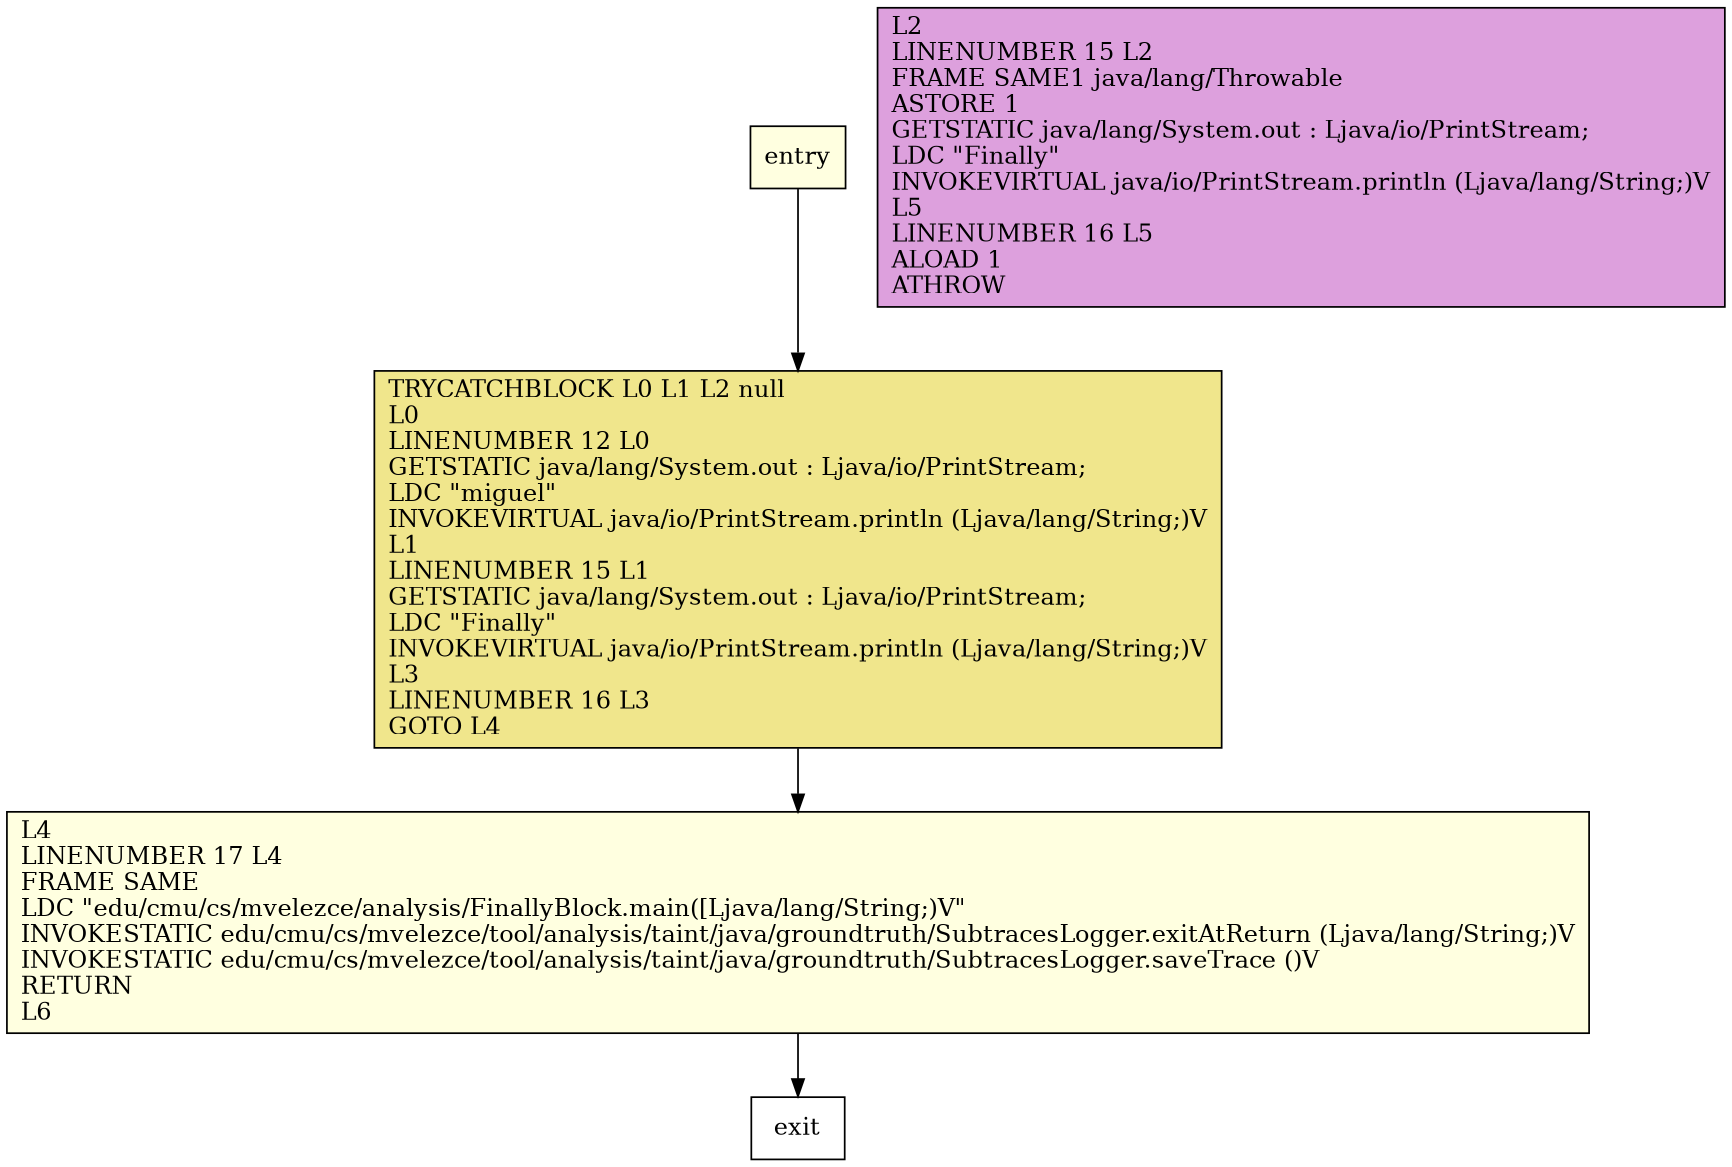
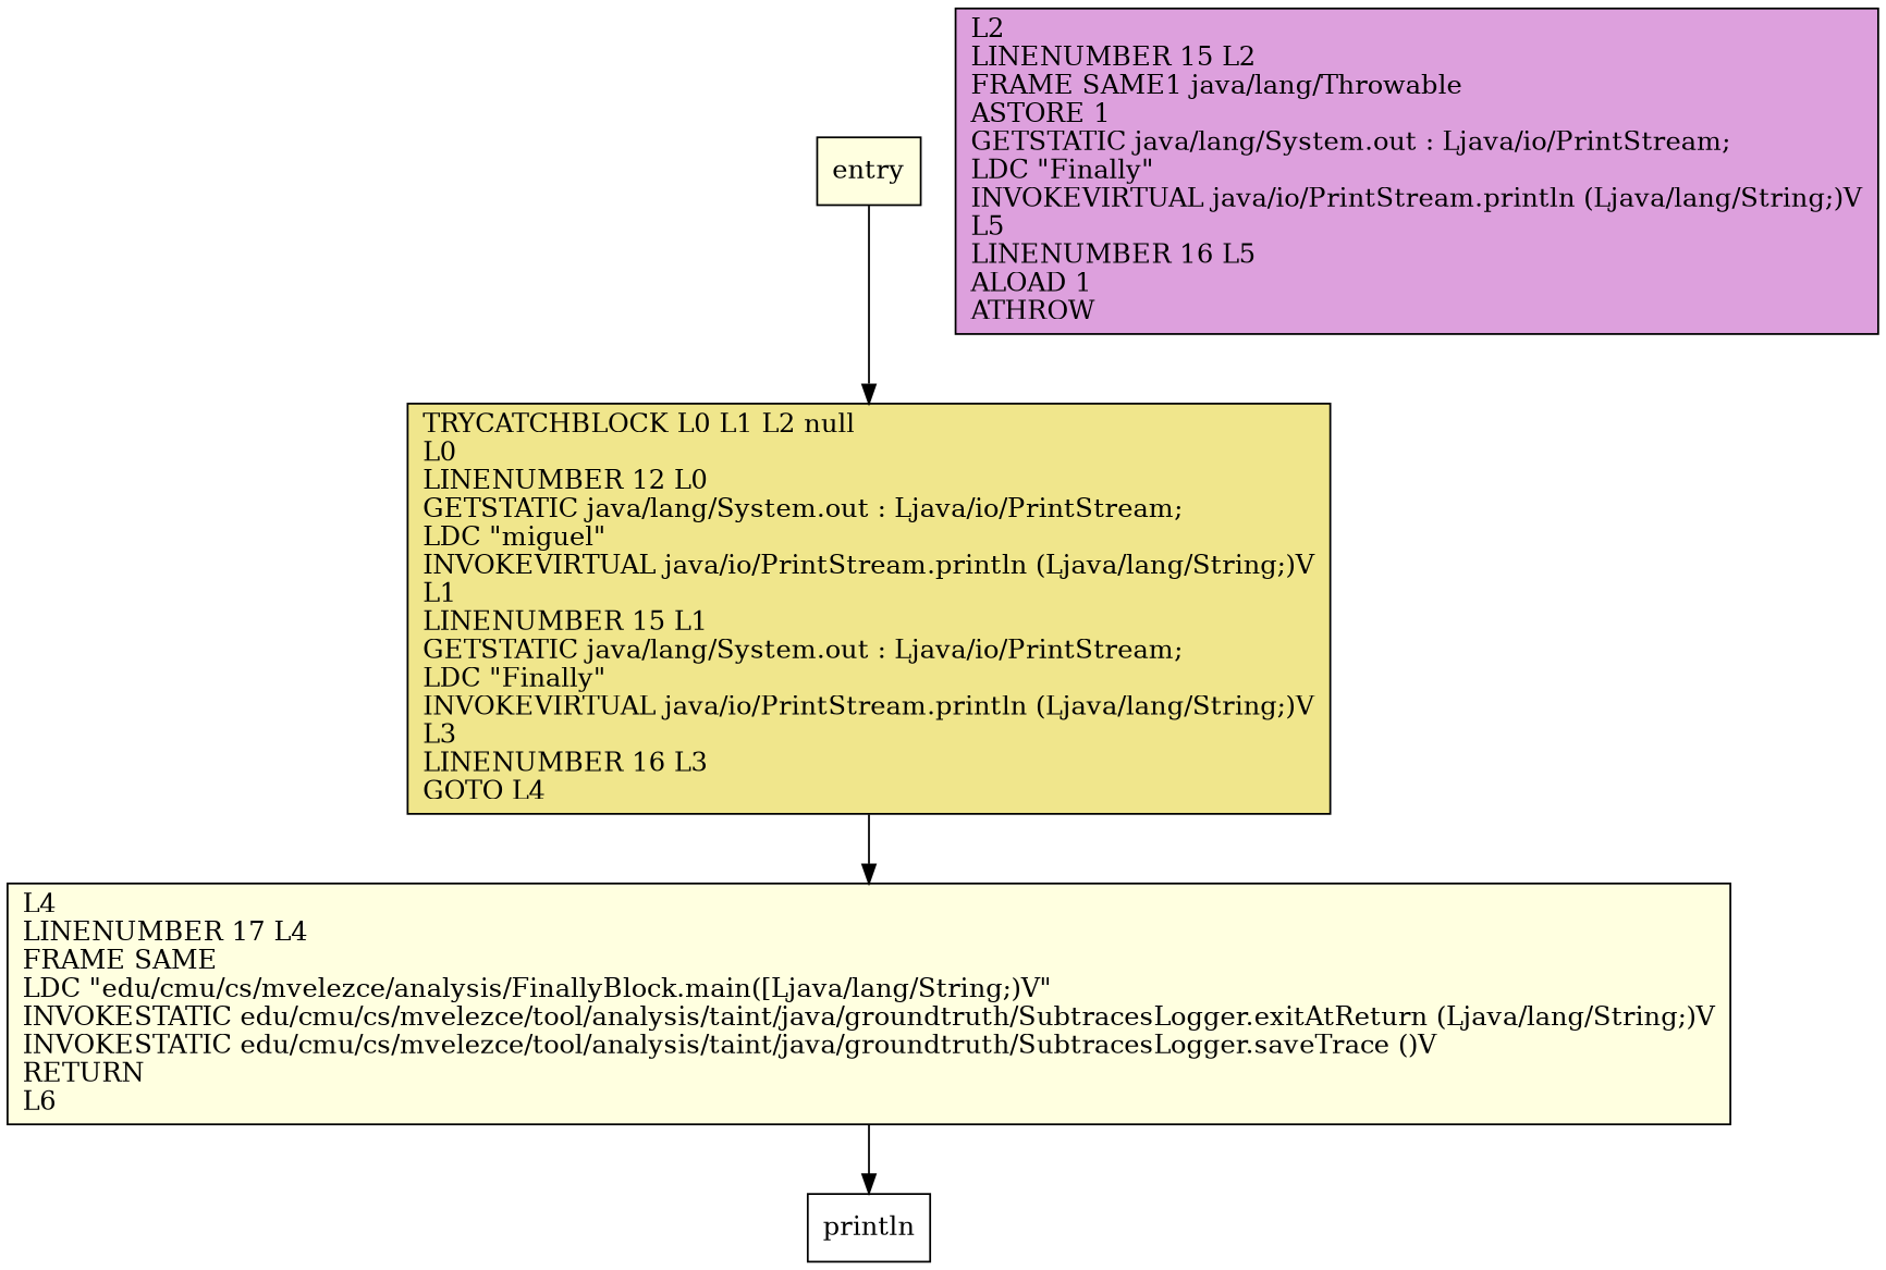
  digraph {
    node [shape=record style=filled fillcolor=lightyellow]
    n1 [label="TRYCATCHBLOCK L0 L1 L2 null\lL0\lLINENUMBER 12 L0\lGETSTATIC java/lang/System.out : Ljava/io/PrintStream;\lLDC \"miguel\"\lINVOKEVIRTUAL java/io/PrintStream.println (Ljava/lang/String;)V\lL1\lLINENUMBER 15 L1\lGETSTATIC java/lang/System.out : Ljava/io/PrintStream;\lLDC \"Finally\"\lINVOKEVIRTUAL java/io/PrintStream.println (Ljava/lang/String;)V\lL3\lLINENUMBER 16 L3\lGOTO L4\l" fillcolor=khaki]
    n2 [label="L4\lLINENUMBER 17 L4\lFRAME SAME\lLDC \"edu/cmu/cs/mvelezce/analysis/FinallyBlock.main([Ljava/lang/String;)V\"\lINVOKESTATIC edu/cmu/cs/mvelezce/tool/analysis/taint/java/groundtruth/SubtracesLogger.exitAtReturn (Ljava/lang/String;)V\lINVOKESTATIC edu/cmu/cs/mvelezce/tool/analysis/taint/java/groundtruth/SubtracesLogger.saveTrace ()V\lRETURN\lL6\l"]
    n3 [label="L2\lLINENUMBER 15 L2\lFRAME SAME1 java/lang/Throwable\lASTORE 1\lGETSTATIC java/lang/System.out : Ljava/io/PrintStream;\lLDC \"Finally\"\lINVOKEVIRTUAL java/io/PrintStream.println (Ljava/lang/String;)V\lL5\lLINENUMBER 16 L5\lALOAD 1\lATHROW\l" fillcolor=plum]
-   exit [fillcolor=white]
+   exit [fillcolor=white label=println]
    entry
    n1 -> n2
    n2 -> exit
    entry -> n1
  }
